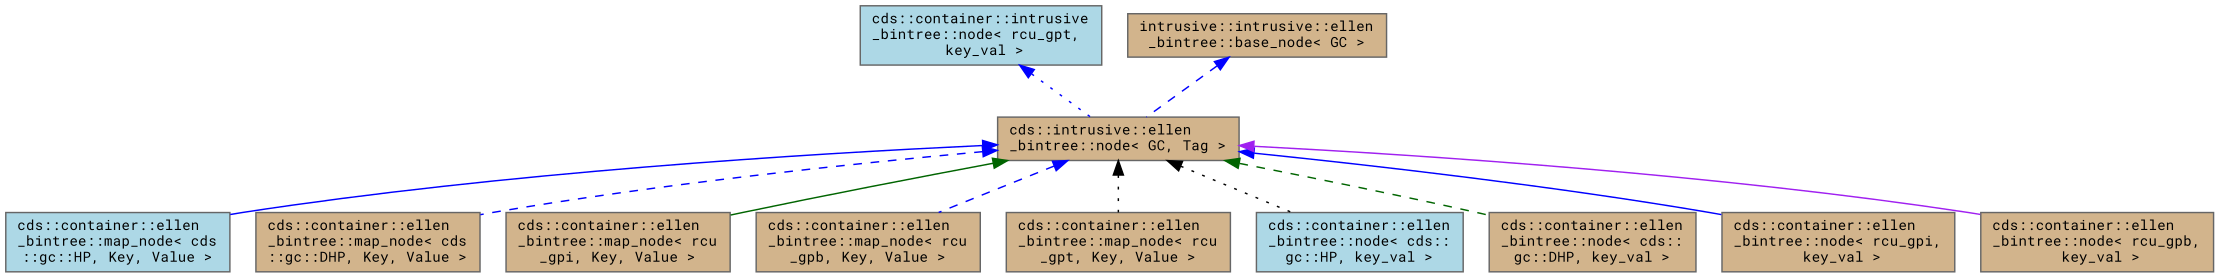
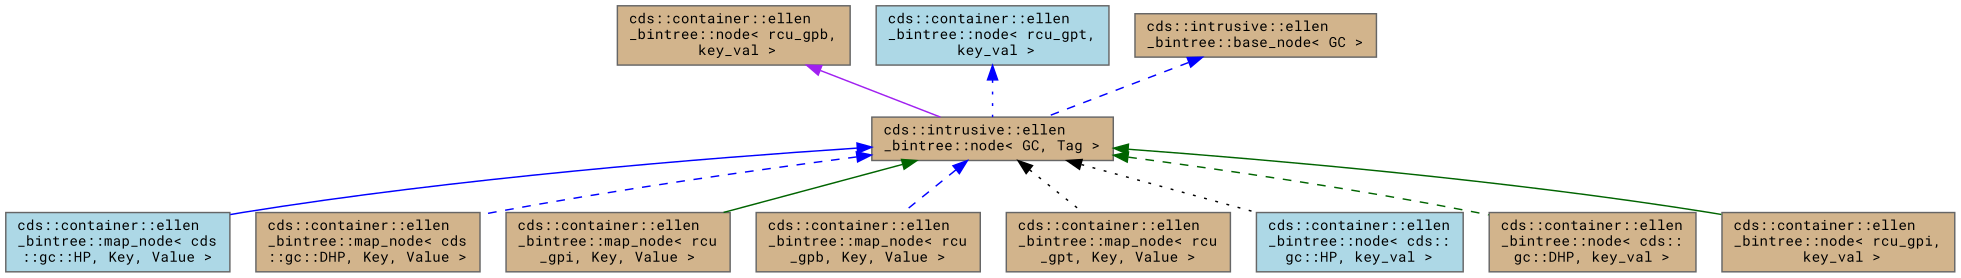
  digraph {
    fontname="Roboto Mono"
    rankdir=TB
    node [color=gray40 fillcolor=tan fontname="Roboto Mono" fontsize=10 shape=box style=filled]
    edge [color=blue dir=back fontname="Roboto Mono" fontsize=10 labelfontname=Helvetica labelfontsize=10 style=solid]
    n1 [fontcolor=black height=0.2 label="cds::intrusive::ellen\l_bintree::node\< GC, Tag \>" width=0.4]
    n2 [fillcolor=lightblue height=0.2 label="cds::container::ellen\l_bintree::map_node\< cds\l::gc::HP, Key, Value \>" width=0.4]
    n3 [height=0.2 label="cds::container::ellen\l_bintree::map_node\< cds\l::gc::DHP, Key, Value \>" width=0.4]
    n4 [height=0.2 label="cds::container::ellen\l_bintree::map_node\< rcu\l_gpi, Key, Value \>" width=0.4]
    n5 [height=0.2 label="cds::container::ellen\l_bintree::map_node\< rcu\l_gpb, Key, Value \>" width=0.4]
    n6 [height=0.2 label="cds::container::ellen\l_bintree::map_node\< rcu\l_gpt, Key, Value \>" width=0.4]
    n7 [fillcolor=lightblue height=0.2 label="cds::container::ellen\l_bintree::node\< cds::\lgc::HP, key_val \>" width=0.4]
    n8 [height=0.2 label="cds::container::ellen\l_bintree::node\< cds::\lgc::DHP, key_val \>" width=0.4]
    n9 [height=0.2 label="cds::container::ellen\l_bintree::node\< rcu_gpi,\l key_val \>" width=0.4]
    n10 [height=0.2 label="cds::container::ellen\l_bintree::node\< rcu_gpb,\l key_val \>" width=0.4]
-   n11 [fillcolor=lightblue height=0.2 label="cds::container::intrusive\l_bintree::node\< rcu_gpt,\l key_val \>" width=0.4]
-   n12 [height=0.2 label="intrusive::intrusive::ellen\l_bintree::base_node\< GC \>" width=0.4]
+   n11 [fillcolor=lightblue height=0.2 label="cds::container::ellen\l_bintree::node\< rcu_gpt,\l key_val \>" width=0.4]
+   n12 [height=0.2 label="cds::intrusive::ellen\l_bintree::base_node\< GC \>" width=0.4]
    n1 -> n2
    n1 -> n3 [style=dashed]
    n1 -> n4 [color=darkgreen]
    n1 -> n5 [style=dashed]
    n1 -> n6 [color=black style=dotted]
    n1 -> n7 [color=black style=dotted]
    n1 -> n8 [color=darkgreen style=dashed]
-   n1 -> n9
-   n1 -> n10 [color=purple]
+   n1 -> n9 [color=darkgreen]
+   n10 -> n1 [color=purple]
    n11 -> n1 [style=dotted]
    n12 -> n1 [style=dashed]
  }
